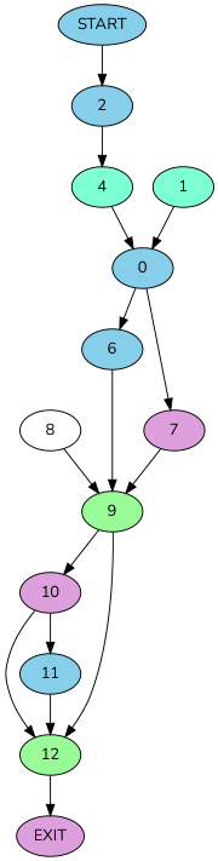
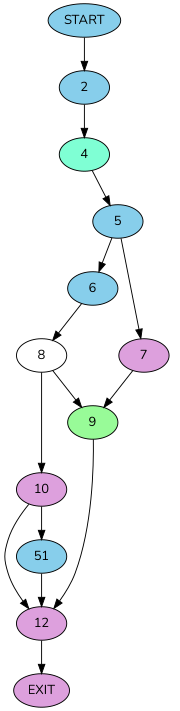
  digraph {
    fontname=Nunito
    node [fillcolor=skyblue fontname=Nunito style=filled]
    edge [fontname=Nunito]
    n1 [label=START]
    2
-   1 [fillcolor=aquamarine]
-   5 [label=0]
+   5
    4 [fillcolor=aquamarine]
    6
    7 [fillcolor=plum]
    n8 [fillcolor=plum label=EXIT]
    8 [fillcolor=white]
    9 [fillcolor=palegreen]
    10 [fillcolor=plum]
-   12 [fillcolor=palegreen]
-   11
+   12 [fillcolor=plum]
+   11 [label=51]
    n1 -> 2
    2 -> 4
-   1 -> 5
    5 -> 6
    5 -> 7
    4 -> 5
-   6 -> 9
+   6 -> 8
    7 -> 9
    8 -> 9
-   9 -> 10
+   8 -> 10
    9 -> 12
    10 -> 12
    10 -> 11
    12 -> n8
    11 -> 12
  }
